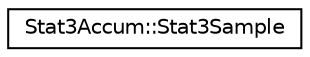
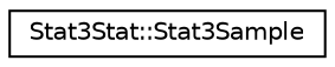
  digraph {
    rankdir=LR
-   n1 [color=black fillcolor=white fontname=Helvetica fontsize=10 height=0.2 label="Stat3Accum::Stat3Sample" shape=record style=filled width=0.4]
+   n1 [color=black fillcolor=white fontname=Helvetica fontsize=10 height=0.2 label="Stat3Stat::Stat3Sample" shape=record style=filled width=0.4]
  }
